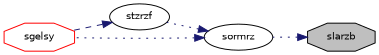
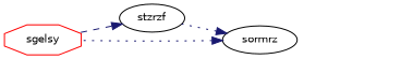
  digraph {
    rankdir=RL
    node [color=black fillcolor=white fontname=Helvetica fontsize=10 shape=octagon style=filled]
    edge [color=midnightblue dir=back fontname=Helvetica fontsize=10 labelfontname=Helvetica labelfontsize=10 style=dotted]
-   n1 [fillcolor=grey75 fontcolor=black height=0.2 label=slarzb width=0.4]
    n2 [height=0.2 label=sormrz shape=ellipse width=0.4]
    n3 [height=0.2 label=stzrzf shape=ellipse width=0.4]
    n4 [color=red height=0.2 label=sgelsy width=0.4]
-   n1 -> n2
    n2 -> n3
    n2 -> n4
    n3 -> n4 [style=dashed]
  }
